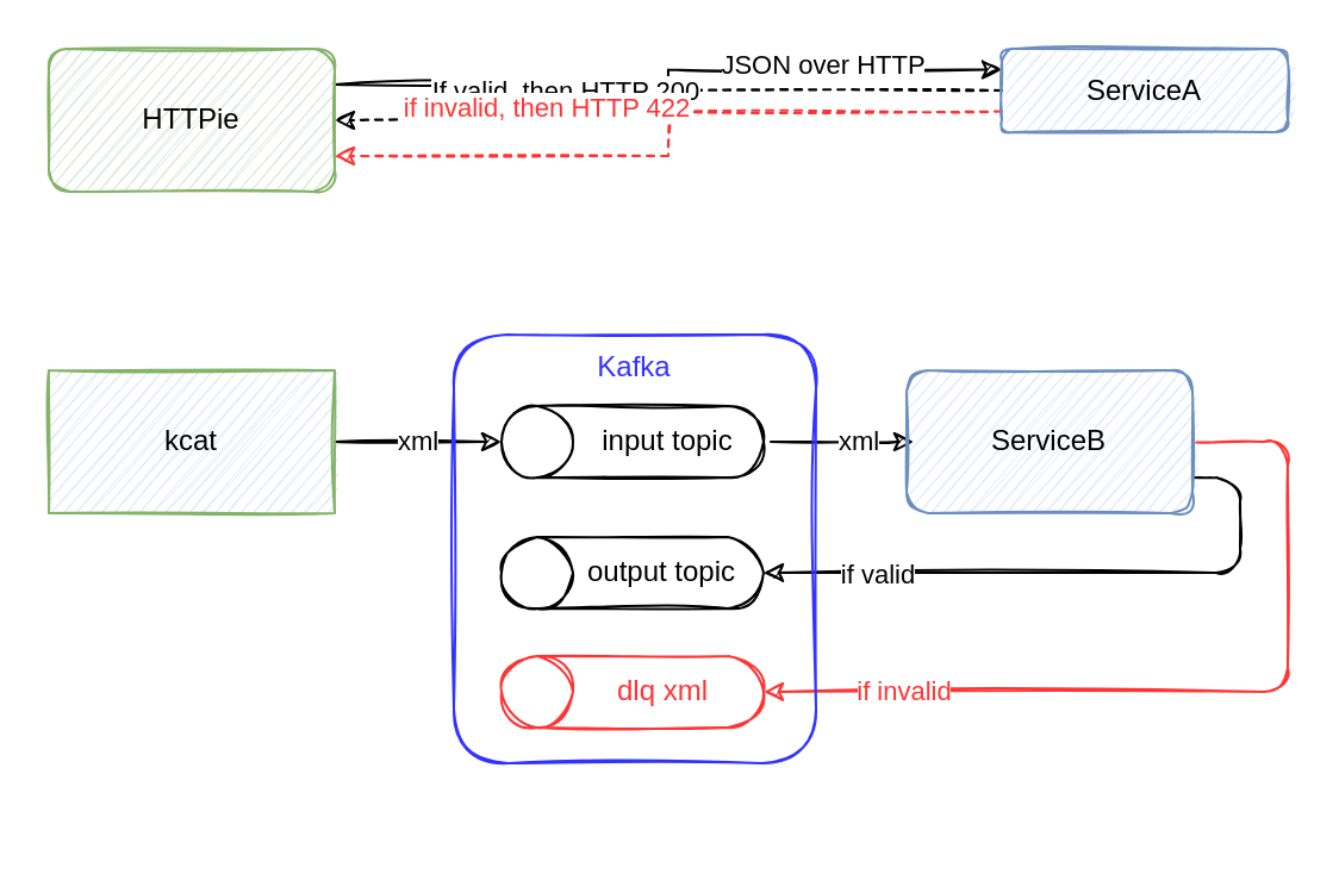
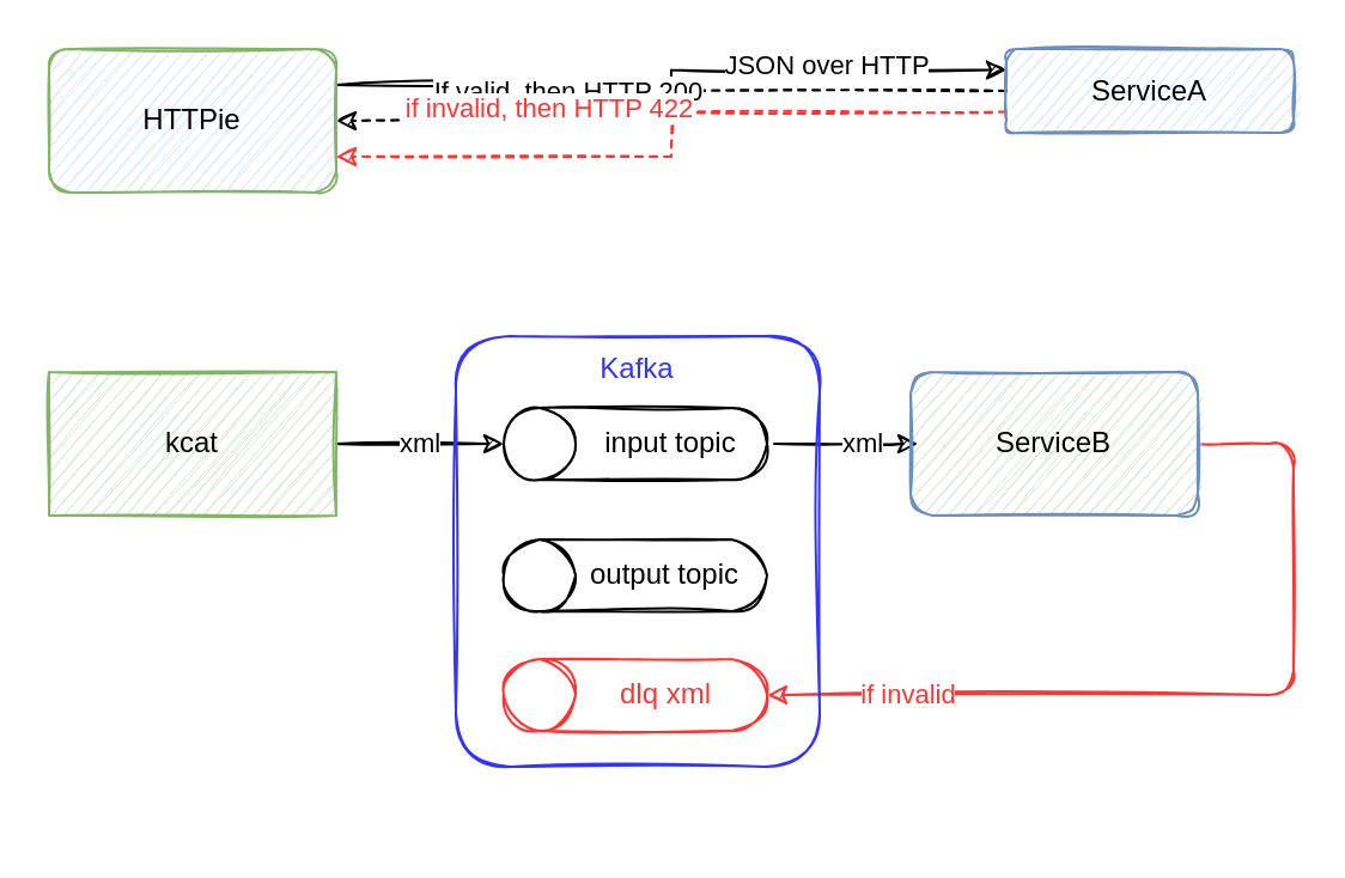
  <mxCell id="0" />
  <mxCell id="1" parent="0" />
  <mxCell id="2" style="edgeStyle=orthogonalEdgeStyle;rounded=0;orthogonalLoop=1;jettySize=auto;html=1;entryX=0;entryY=0.25;entryDx=0;entryDy=0;sketch=1;exitX=1;exitY=0.25;exitDx=0;exitDy=0;" parent="1" source="4" target="9" edge="1"><mxGeometry relative="1" as="geometry" /></mxCell>
  <mxCell id="3" value="&lt;font color=&quot;#000000&quot;&gt;JSON over HTTP&lt;/font&gt;" style="edgeLabel;html=1;align=center;verticalAlign=middle;resizable=0;points=[];fontColor=#FF3333;" parent="2" vertex="1" connectable="0"><mxGeometry x="0.35" relative="1" as="geometry"><mxPoint x="18" y="-2" as="offset" /></mxGeometry></mxCell>
- <mxCell id="4" value="HTTPie" style="rounded=1;whiteSpace=wrap;html=1;sketch=1;fillColor=#d5e8d4;strokeColor=#82b366;" parent="1" vertex="1"><mxGeometry x="20" y="20" width="120" height="60" as="geometry" /></mxCell>
+ <mxCell id="4" value="HTTPie" style="rounded=1;whiteSpace=wrap;html=1;sketch=1;fillColor=#dae8fc;strokeColor=#82b366;" parent="1" vertex="1"><mxGeometry x="20" y="20" width="120" height="60" as="geometry" /></mxCell>
  <mxCell id="5" style="edgeStyle=orthogonalEdgeStyle;rounded=0;sketch=1;orthogonalLoop=1;jettySize=auto;html=1;entryX=1;entryY=0.5;entryDx=0;entryDy=0;fontColor=#FF3333;startArrow=none;startFill=0;endArrow=classic;endFill=1;dashed=1;" parent="1" source="9" target="4" edge="1"><mxGeometry relative="1" as="geometry" /></mxCell>
  <mxCell id="6" value="If valid, then HTTP 200" style="edgeLabel;html=1;align=center;verticalAlign=middle;resizable=0;points=[];fontColor=#000000;" parent="5" vertex="1" connectable="0"><mxGeometry x="-0.4" y="2" relative="1" as="geometry"><mxPoint x="-96" y="-2" as="offset" /></mxGeometry></mxCell>
  <mxCell id="7" style="edgeStyle=orthogonalEdgeStyle;rounded=0;sketch=1;orthogonalLoop=1;jettySize=auto;html=1;entryX=1;entryY=0.75;entryDx=0;entryDy=0;dashed=1;fontColor=#FF3333;startArrow=none;startFill=0;endArrow=classic;endFill=1;exitX=0;exitY=0.75;exitDx=0;exitDy=0;strokeColor=#FF3333;" parent="1" source="9" target="4" edge="1"><mxGeometry relative="1" as="geometry" /></mxCell>
  <mxCell id="8" value="if invalid, then HTTP 422" style="edgeLabel;html=1;align=center;verticalAlign=middle;resizable=0;points=[];fontColor=#FF3333;" parent="7" vertex="1" connectable="0"><mxGeometry x="-0.083" y="6" relative="1" as="geometry"><mxPoint x="-55" y="-8" as="offset" /></mxGeometry></mxCell>
  <mxCell id="9" value="ServiceA" style="rounded=1;whiteSpace=wrap;html=1;sketch=1;fillColor=#dae8fc;strokeColor=#6c8ebf;" parent="1" vertex="1"><mxGeometry x="420" y="20" width="120" height="35" as="geometry" /></mxCell>
  <mxCell id="10" value="xml" style="edgeStyle=orthogonalEdgeStyle;rounded=0;sketch=1;orthogonalLoop=1;jettySize=auto;html=1;entryX=0.5;entryY=0;entryDx=0;entryDy=0;entryPerimeter=0;" parent="1" source="11" target="14" edge="1"><mxGeometry relative="1" as="geometry" /></mxCell>
- <mxCell id="11" value="kcat" style="rounded=0;whiteSpace=wrap;html=1;sketch=1;fillColor=#dae8fc;strokeColor=#82b366;" parent="1" vertex="1"><mxGeometry x="20" y="155" width="120" height="60" as="geometry" /></mxCell>
+ <mxCell id="11" value="kcat" style="rounded=0;whiteSpace=wrap;html=1;sketch=1;fillColor=#d5e8d4;strokeColor=#82b366;" parent="1" vertex="1"><mxGeometry x="20" y="155" width="120" height="60" as="geometry" /></mxCell>
  <mxCell id="12" value="" style="shape=cylinder3;whiteSpace=wrap;html=1;boundedLbl=1;backgroundOutline=1;size=15;rounded=1;sketch=1;rotation=-90;strokeColor=#FF3333;" parent="1" vertex="1"><mxGeometry x="250" y="235" width="30" height="110" as="geometry" /></mxCell>
  <mxCell id="13" value="" style="group" parent="1" vertex="1" connectable="0"><mxGeometry x="210" y="170" width="110" height="30" as="geometry" /></mxCell>
  <mxCell id="14" value="" style="shape=cylinder3;whiteSpace=wrap;html=1;boundedLbl=1;backgroundOutline=1;size=15;rounded=1;sketch=1;rotation=-90;" parent="13" vertex="1"><mxGeometry x="40" y="-40" width="30" height="110" as="geometry" /></mxCell>
  <mxCell id="15" value="input topic" style="text;html=1;strokeColor=none;fillColor=none;align=center;verticalAlign=middle;whiteSpace=wrap;rounded=0;sketch=1;" parent="13" vertex="1"><mxGeometry x="40" width="60" height="30" as="geometry" /></mxCell>
  <mxCell id="16" value="xml" style="edgeStyle=orthogonalEdgeStyle;rounded=0;sketch=1;orthogonalLoop=1;jettySize=auto;html=1;entryX=0.5;entryY=1;entryDx=0;entryDy=0;entryPerimeter=0;startArrow=classic;startFill=1;endArrow=none;endFill=0;" parent="1" edge="1"><mxGeometry x="-0.233" relative="1" as="geometry"><mxPoint x="383" y="185" as="sourcePoint" /><mxPoint x="323" y="185" as="targetPoint" /><Array as="points"><mxPoint x="363" y="185" /><mxPoint x="363" y="185" /></Array><mxPoint as="offset" /></mxGeometry></mxCell>
- <mxCell id="17" style="edgeStyle=orthogonalEdgeStyle;rounded=1;sketch=1;orthogonalLoop=1;jettySize=auto;html=1;entryX=1;entryY=0.5;entryDx=0;entryDy=0;fontColor=#FF3333;startArrow=none;startFill=0;endArrow=classic;endFill=1;exitX=1;exitY=0.75;exitDx=0;exitDy=0;shadow=0;" parent="1" source="21" target="24" edge="1"><mxGeometry relative="1" as="geometry"><Array as="points"><mxPoint x="520" y="200" /><mxPoint x="520" y="240" /></Array></mxGeometry></mxCell>
- <mxCell id="18" value="&lt;font color=&quot;#000000&quot;&gt;if valid&lt;/font&gt;" style="edgeLabel;html=1;align=center;verticalAlign=middle;resizable=0;points=[];fontColor=#FF3333;" parent="17" vertex="1" connectable="0"><mxGeometry x="0.586" relative="1" as="geometry"><mxPoint x="-7" as="offset" /></mxGeometry></mxCell>
  <mxCell id="19" style="edgeStyle=orthogonalEdgeStyle;rounded=1;sketch=1;orthogonalLoop=1;jettySize=auto;html=1;entryX=0.5;entryY=1;entryDx=0;entryDy=0;entryPerimeter=0;fontColor=#FF3333;startArrow=none;startFill=0;endArrow=classic;endFill=1;strokeColor=#FF3333;" parent="1" source="21" target="12" edge="1"><mxGeometry relative="1" as="geometry"><Array as="points"><mxPoint x="540" y="185" /><mxPoint x="540" y="290" /></Array></mxGeometry></mxCell>
  <mxCell id="20" value="if invalid" style="edgeLabel;html=1;align=center;verticalAlign=middle;resizable=0;points=[];fontColor=#FF3333;" parent="19" vertex="1" connectable="0"><mxGeometry x="0.68" y="1" relative="1" as="geometry"><mxPoint y="-2" as="offset" /></mxGeometry></mxCell>
- <mxCell id="21" value="ServiceB" style="rounded=1;whiteSpace=wrap;html=1;sketch=1;fillColor=#dae8fc;strokeColor=#6c8ebf;" parent="1" vertex="1"><mxGeometry x="380" y="155" width="120" height="60" as="geometry" /></mxCell>
+ <mxCell id="21" value="ServiceB" style="rounded=1;whiteSpace=wrap;html=1;sketch=1;fillColor=#d5e8d4;strokeColor=#6c8ebf;" parent="1" vertex="1"><mxGeometry x="380" y="155" width="120" height="60" as="geometry" /></mxCell>
  <mxCell id="22" value="" style="group" parent="1" vertex="1" connectable="0"><mxGeometry x="210" y="225" width="132" height="115" as="geometry" /></mxCell>
  <mxCell id="23" value="" style="shape=cylinder3;whiteSpace=wrap;html=1;boundedLbl=1;backgroundOutline=1;size=15;rounded=1;sketch=1;rotation=-90;" parent="22" vertex="1"><mxGeometry x="40" y="-40" width="30" height="110" as="geometry" /></mxCell>
  <mxCell id="24" value="output topic" style="text;html=1;strokeColor=none;fillColor=none;align=center;verticalAlign=middle;whiteSpace=wrap;rounded=0;sketch=1;" parent="22" vertex="1"><mxGeometry x="25" width="85" height="30" as="geometry" /></mxCell>
  <mxCell id="25" value="&lt;font color=&quot;#3333ff&quot;&gt;Kafka&lt;/font&gt;" style="rounded=1;whiteSpace=wrap;html=1;sketch=1;strokeColor=#3333FF;fontColor=#FF3333;fillColor=none;verticalAlign=top;" parent="22" vertex="1"><mxGeometry x="-20" y="-85" width="152" height="180" as="geometry" /></mxCell>
  <mxCell id="26" value="&lt;font color=&quot;#ff3333&quot;&gt;dlq xml&lt;/font&gt;" style="text;html=1;strokeColor=none;fillColor=none;align=center;verticalAlign=middle;whiteSpace=wrap;rounded=0;sketch=1;" parent="1" vertex="1"><mxGeometry x="248" y="275" width="60" height="30" as="geometry" /></mxCell>
